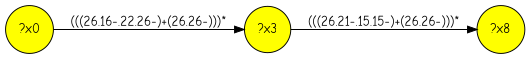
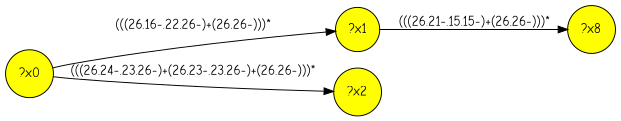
  digraph {
    fontname="Comic Neue"
    rankdir=LR
    node [fillcolor=yellow fontname="Comic Neue" shape=circle style="filled,"]
    edge [fontname="Comic Neue"]
    n1 [label="?x8"]
-   n2 [label="?x3"]
+   n2 [label="?x1"]
+   n3 [label="?x2"]
    n4 [label="?x0"]
    n2 -> n1 [label="(((26.21-.15.15-)+(26.26-)))*"]
    n4 -> n2 [label="(((26.16-.22.26-)+(26.26-)))*"]
+   n4 -> n3 [label="(((26.24-.23.26-)+(26.23-.23.26-)+(26.26-)))*"]
  }
